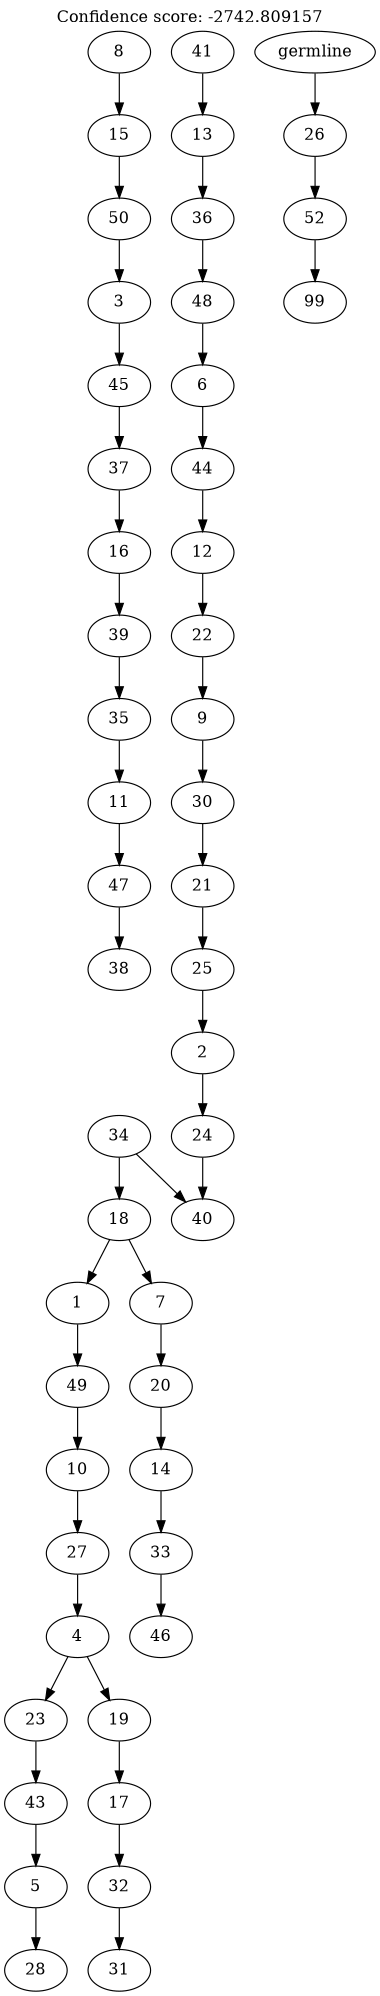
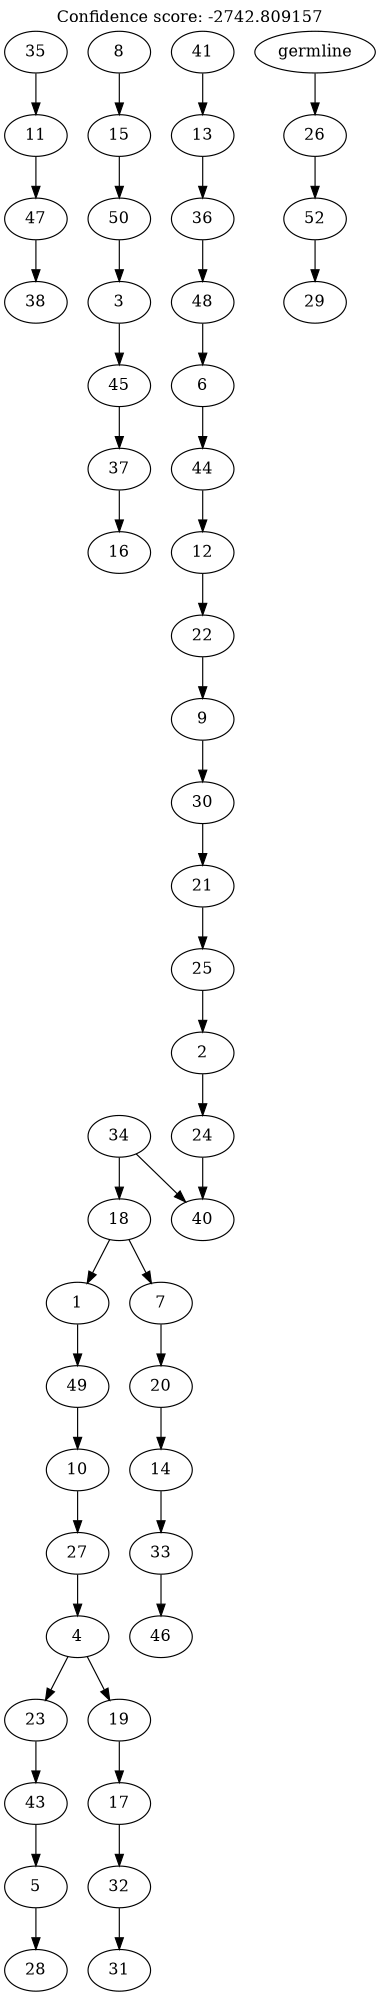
  digraph {
    label="Confidence score: -2742.809157"
    labelloc=t
    n1 [label=47]
    n2 [label=38]
    n3 [label=11]
    n4 [label=35]
-   n5 [label=39]
    n6 [label=16]
    n7 [label=37]
    n8 [label=45]
    n9 [label=3]
    n10 [label=50]
    n11 [label=15]
    n12 [label=8]
    n13 [label=28]
    n14 [label=5]
    n15 [label=43]
    n16 [label=23]
    n17 [label=32]
    n18 [label=31]
    n19 [label=17]
    n20 [label=19]
    n21 [label=4]
    n22 [label=27]
    n23 [label=10]
    n24 [label=49]
    n25 [label=1]
    n26 [label=33]
    n27 [label=46]
    n28 [label=14]
    n29 [label=20]
    n30 [label=7]
    n31 [label=18]
    n32 [label=34]
    n33 [label=40]
    n34 [label=24]
    n35 [label=2]
    n36 [label=25]
    n37 [label=21]
    n38 [label=30]
    n39 [label=9]
    n40 [label=22]
    n41 [label=12]
    n42 [label=44]
    n43 [label=6]
    n44 [label=48]
    n45 [label=36]
    n46 [label=13]
    n47 [label=41]
-   n48 [label=99]
+   n48 [label=29]
    n49 [label=52]
    n50 [label=26]
    n51 [label=germline]
    n1 -> n2
    n3 -> n1
    n4 -> n3
-   n5 -> n4
-   n6 -> n5
    n7 -> n6
    n8 -> n7
    n9 -> n8
    n10 -> n9
    n11 -> n10
    n12 -> n11
    n14 -> n13
    n15 -> n14
    n16 -> n15
    n17 -> n18
    n19 -> n17
    n20 -> n19
    n21 -> n16
    n21 -> n20
    n22 -> n21
    n23 -> n22
    n24 -> n23
    n25 -> n24
    n26 -> n27
    n28 -> n26
    n29 -> n28
    n30 -> n29
    n31 -> n25
    n31 -> n30
    n32 -> n31
    n32 -> n33
    n34 -> n33
    n35 -> n34
    n36 -> n35
    n37 -> n36
    n38 -> n37
    n39 -> n38
    n40 -> n39
    n41 -> n40
    n42 -> n41
    n43 -> n42
    n44 -> n43
    n45 -> n44
    n46 -> n45
    n47 -> n46
    n49 -> n48
    n50 -> n49
    n51 -> n50
  }
